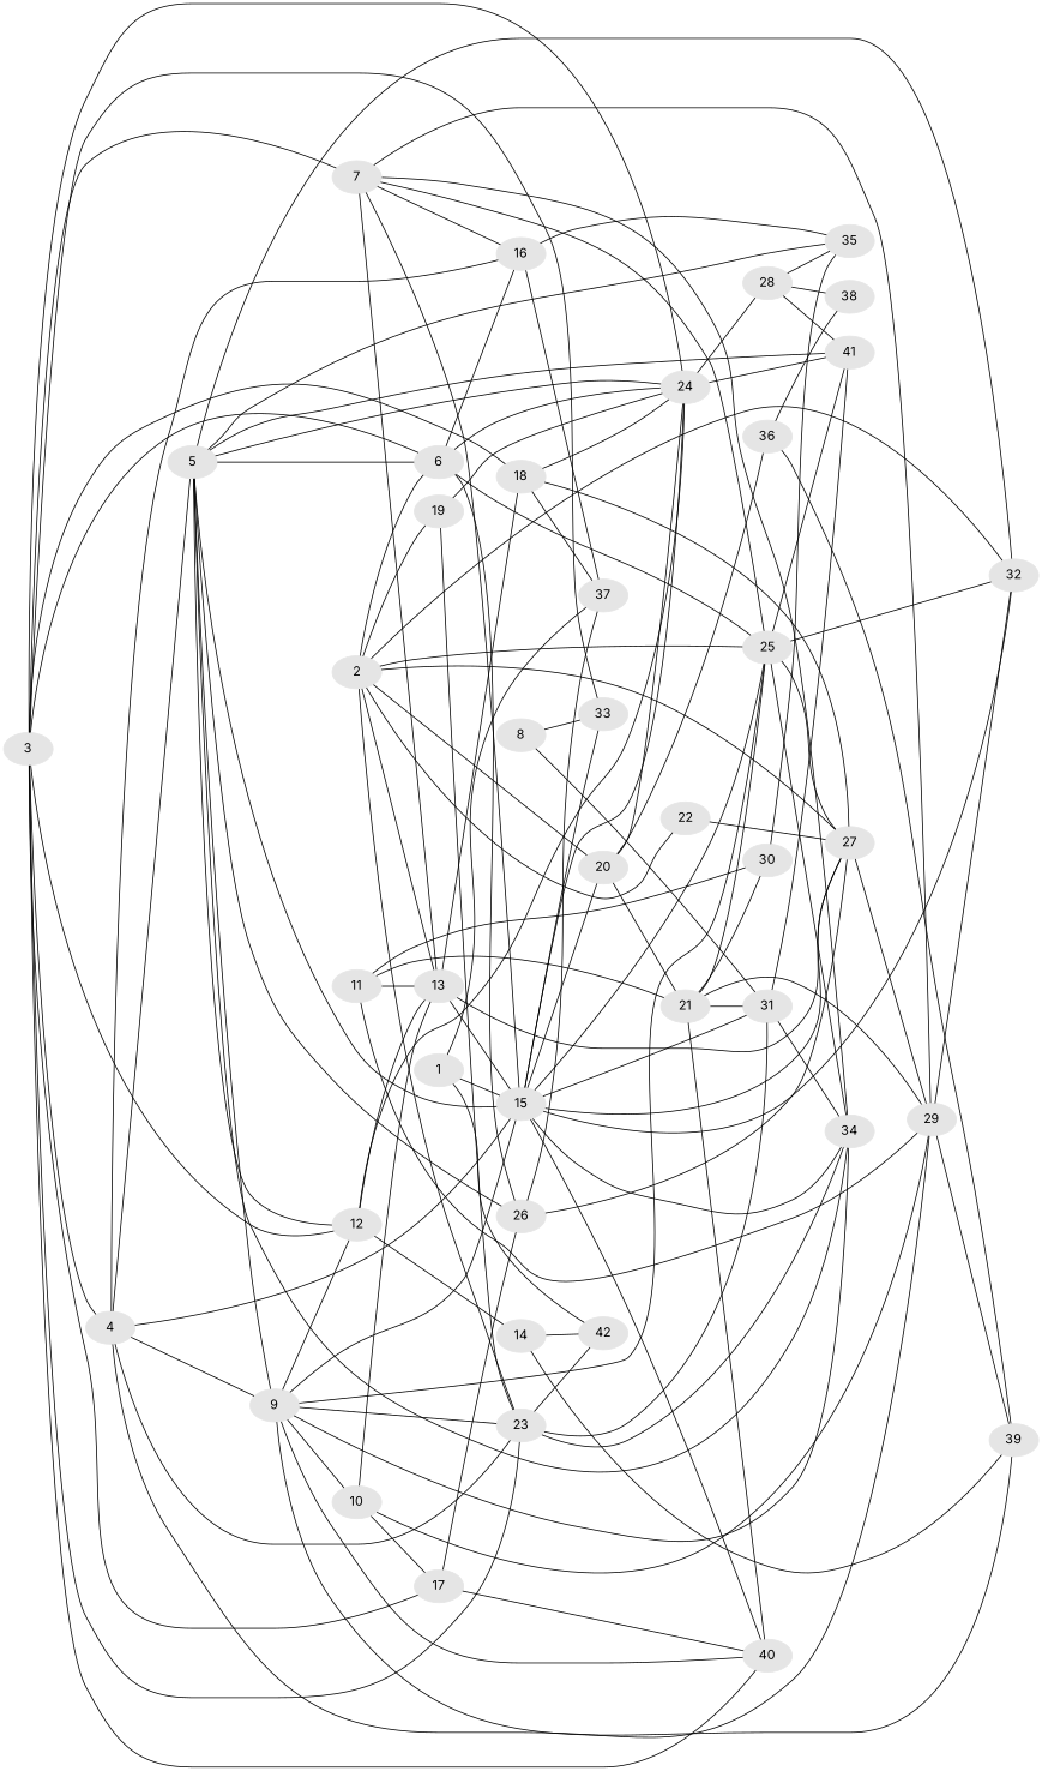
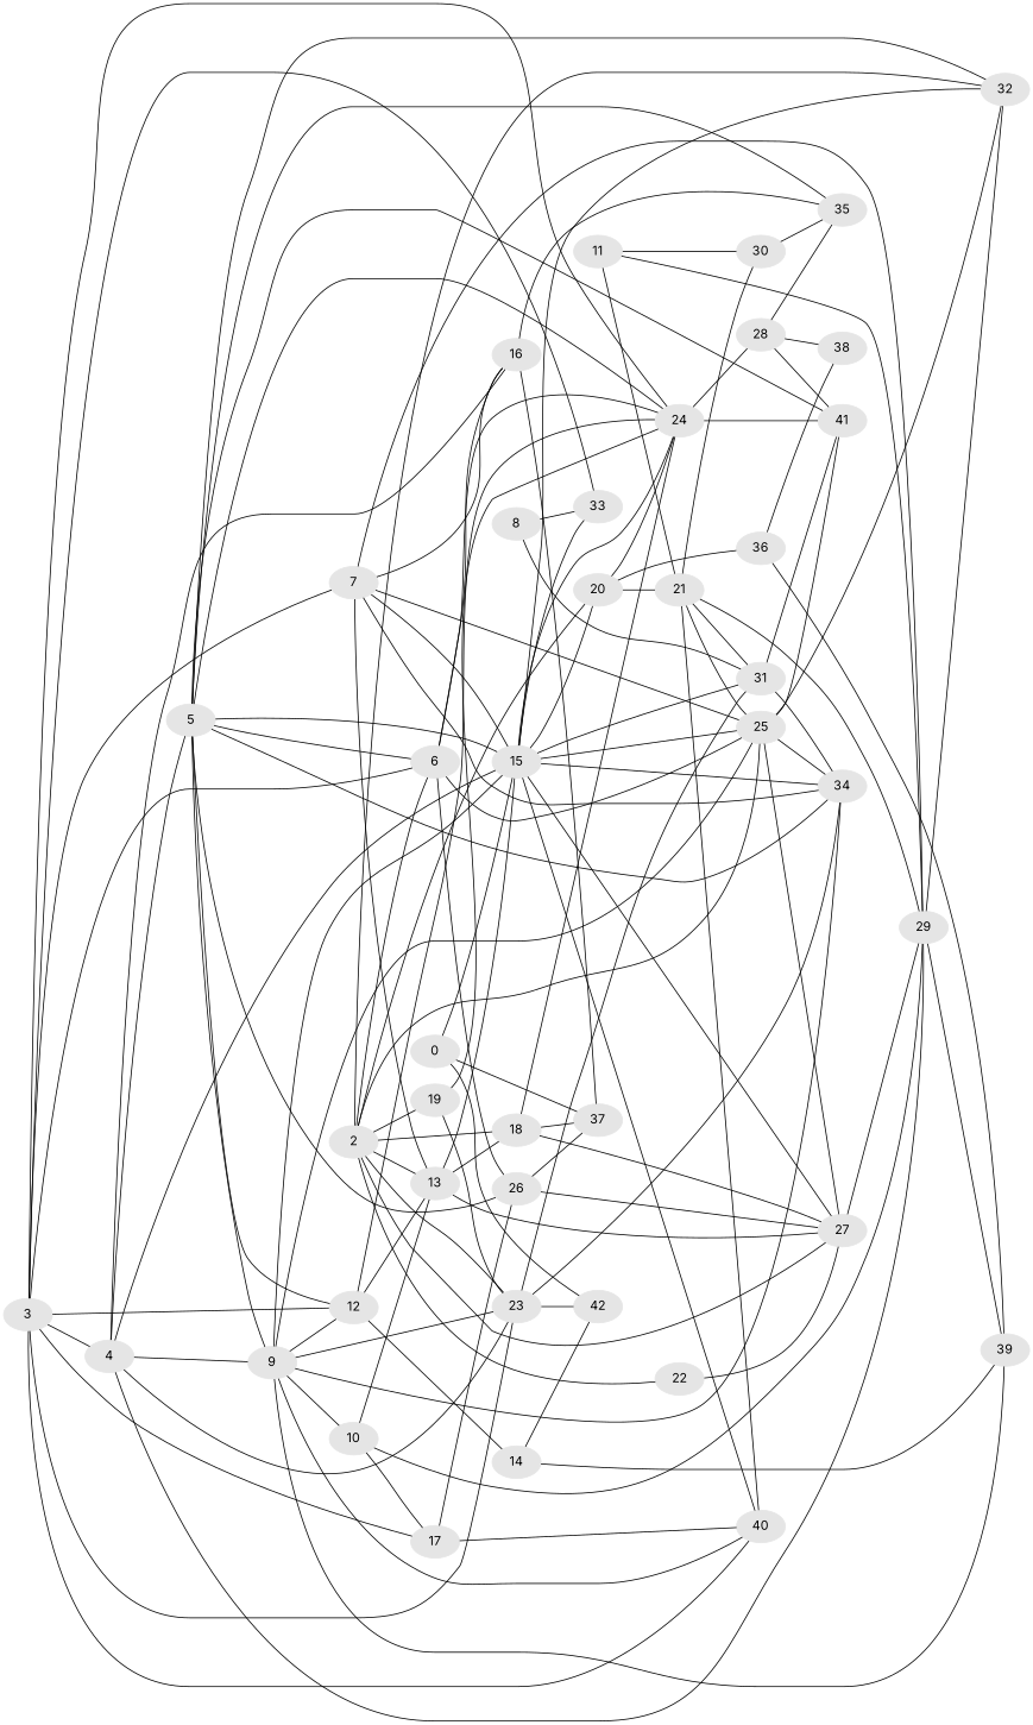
  graph {
    fontname=Inter
    rankdir=LR
    node [color=gray90 fontname=Inter style=filled]
    edge [fontname=Inter weight=1.0]
-   1
+   1 [label=0]
    15
    37
    42
    20
    25
    27
    32
    24
    33
    40
    34
    31
    2
    6
    13
    19
    22
    23
    16
    26
    18
    21
    36
    41
    29
    3
    4
    7
    12
    17
    5
    9
    14
    28
    35
    10
    39
    8
    11
    30
    38
    1 -- 15 [weight=2.0]
    1 -- 37
    1 -- 42
    15 -- 20
    15 -- 25
    15 -- 27
    15 -- 32
    15 -- 24
    15 -- 33
    15 -- 40 [weight=2.0]
    15 -- 34 [weight=2.0]
    15 -- 31
    20 -- 24
    20 -- 21
    20 -- 36
    25 -- 27
    25 -- 32
    25 -- 34 [weight=2.0]
    25 -- 41
    27 -- 29
    24 -- 41
    24 -- 28
    31 -- 34
    31 -- 41
    2 -- 20
    2 -- 25
    2 -- 27 [weight=2.0]
    2 -- 32
    2 -- 6
    2 -- 13
    2 -- 19
    2 -- 22
    2 -- 23
    6 -- 25 [weight=2.0]
    6 -- 24 [weight=3.0]
    6 -- 16
    6 -- 26
    13 -- 15
    13 -- 27
    13 -- 18
    19 -- 24
    19 -- 23
    22 -- 27
    23 -- 42
    23 -- 34
    23 -- 31 [weight=2.0]
    16 -- 37
    16 -- 35
    26 -- 37
    26 -- 27
    18 -- 37
    18 -- 27
    18 -- 24 [weight=2.0]
    21 -- 25
    21 -- 40
    21 -- 31
    21 -- 29
    21 -- 30
    36 -- 39
    36 -- 38
    29 -- 32
    29 -- 39
    3 -- 24
    3 -- 33
    3 -- 40
    3 -- 6
    3 -- 23
-   3 -- 18
+   2 -- 18
    3 -- 4
    3 -- 7
    3 -- 12
    3 -- 17
    4 -- 15
    4 -- 23
    4 -- 16 [weight=2.0]
    4 -- 29
    4 -- 5
    4 -- 9
    7 -- 15
    7 -- 25 [weight=2.0]
    7 -- 34 [weight=2.0]
    7 -- 13
    7 -- 16
    7 -- 29
    12 -- 24
    12 -- 13
    12 -- 14
    17 -- 40
    17 -- 26
    5 -- 15
    5 -- 32 [weight=2.0]
    5 -- 24
    5 -- 34
    5 -- 6
    5 -- 26
    5 -- 41
    5 -- 12
    5 -- 9
    5 -- 35 [weight=2.0]
    9 -- 15
    9 -- 25
    9 -- 40
    9 -- 34
    9 -- 23 [weight=2.0]
    9 -- 12
    9 -- 10
    9 -- 39
    14 -- 42
    14 -- 39
    28 -- 41
    28 -- 35
    28 -- 38
    10 -- 13
    10 -- 29
    10 -- 17
    8 -- 33
    8 -- 31
-   11 -- 13 [weight=2.0]
    11 -- 21
    11 -- 29
    11 -- 30
    30 -- 35
  }
